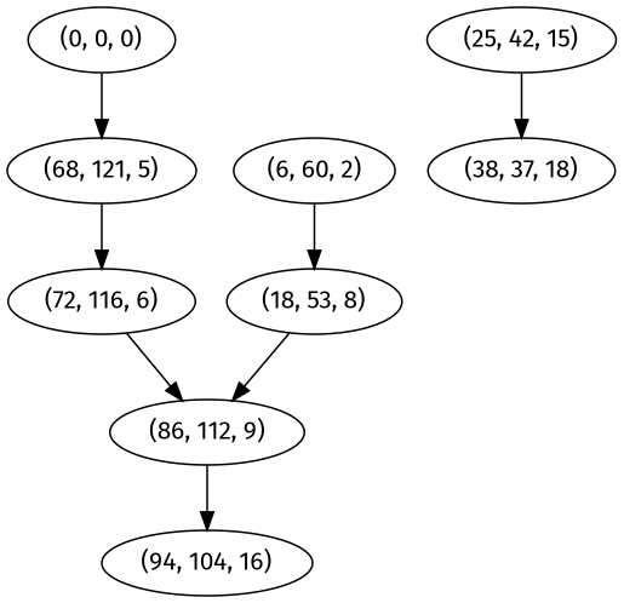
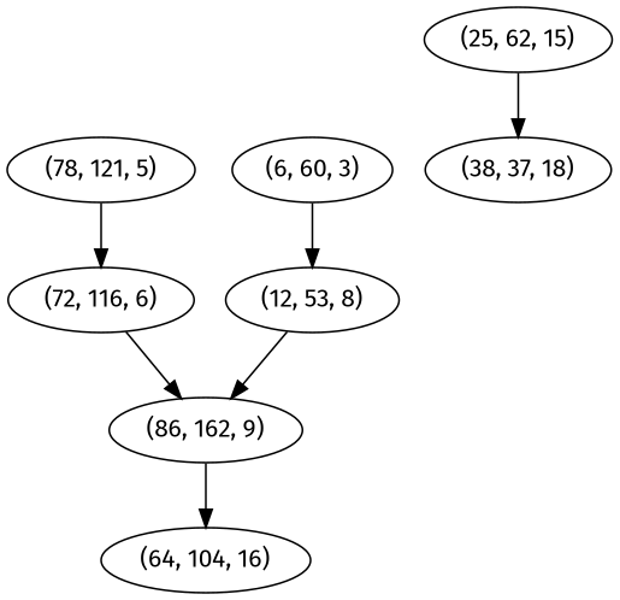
  digraph {
    fontname="Fira Sans"
    node [fontname="Fira Sans"]
    edge [fontname="Fira Sans"]
-   "(0, 0, 0)"
-   "(78, 121, 5)" [label="(68, 121, 5)"]
-   "(6, 60, 3)" [label="(6, 60, 2)"]
-   "(12, 53, 8)" [label="(18, 53, 8)"]
+   "(78, 121, 5)"
+   "(6, 60, 3)"
+   "(12, 53, 8)"
    n5 [label="(72, 116, 6)"]
-   "(86, 112, 9)"
+   "(86, 112, 9)" [label="(86, 162, 9)"]
    n7 [label="(38, 37, 18)"]
-   "(25, 42, 15)"
-   "(94, 104, 16)"
-   "(0, 0, 0)" -> "(78, 121, 5)"
+   "(25, 42, 15)" [label="(25, 62, 15)"]
+   "(94, 104, 16)" [label="(64, 104, 16)"]
    "(78, 121, 5)" -> n5
    "(6, 60, 3)" -> "(12, 53, 8)"
    "(12, 53, 8)" -> "(86, 112, 9)"
    n5 -> "(86, 112, 9)"
    "(86, 112, 9)" -> "(94, 104, 16)"
    "(25, 42, 15)" -> n7
  }
